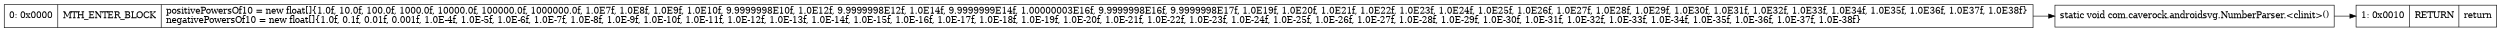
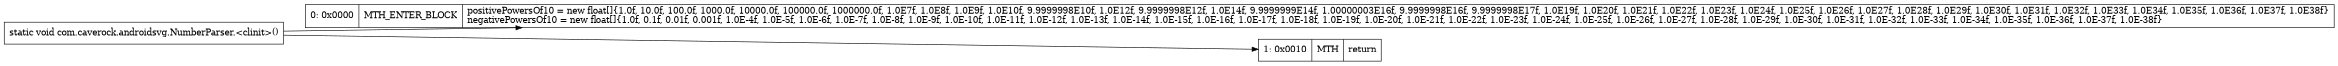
  digraph {
    rankdir=LR
    node [shape=record]
    n1 [label="{0\:\ 0x0000|MTH_ENTER_BLOCK\l|positivePowersOf10 = new float[]\{1.0f, 10.0f, 100.0f, 1000.0f, 10000.0f, 100000.0f, 1000000.0f, 1.0E7f, 1.0E8f, 1.0E9f, 1.0E10f, 9.9999998E10f, 1.0E12f, 9.9999998E12f, 1.0E14f, 9.9999999E14f, 1.00000003E16f, 9.9999998E16f, 9.9999998E17f, 1.0E19f, 1.0E20f, 1.0E21f, 1.0E22f, 1.0E23f, 1.0E24f, 1.0E25f, 1.0E26f, 1.0E27f, 1.0E28f, 1.0E29f, 1.0E30f, 1.0E31f, 1.0E32f, 1.0E33f, 1.0E34f, 1.0E35f, 1.0E36f, 1.0E37f, 1.0E38f\}\lnegativePowersOf10 = new float[]\{1.0f, 0.1f, 0.01f, 0.001f, 1.0E\-4f, 1.0E\-5f, 1.0E\-6f, 1.0E\-7f, 1.0E\-8f, 1.0E\-9f, 1.0E\-10f, 1.0E\-11f, 1.0E\-12f, 1.0E\-13f, 1.0E\-14f, 1.0E\-15f, 1.0E\-16f, 1.0E\-17f, 1.0E\-18f, 1.0E\-19f, 1.0E\-20f, 1.0E\-21f, 1.0E\-22f, 1.0E\-23f, 1.0E\-24f, 1.0E\-25f, 1.0E\-26f, 1.0E\-27f, 1.0E\-28f, 1.0E\-29f, 1.0E\-30f, 1.0E\-31f, 1.0E\-32f, 1.0E\-33f, 1.0E\-34f, 1.0E\-35f, 1.0E\-36f, 1.0E\-37f, 1.0E\-38f\}\l}"]
-   n2 [label="{1\:\ 0x0010|RETURN\l|return\l}"]
+   n2 [label="{1\:\ 0x0010|MTH\l|return\l}"]
    n3 [label="{static void com.caverock.androidsvg.NumberParser.\<clinit\>() }"]
-   n1 -> n3
+   n3 -> n1
    n3 -> n2
  }
